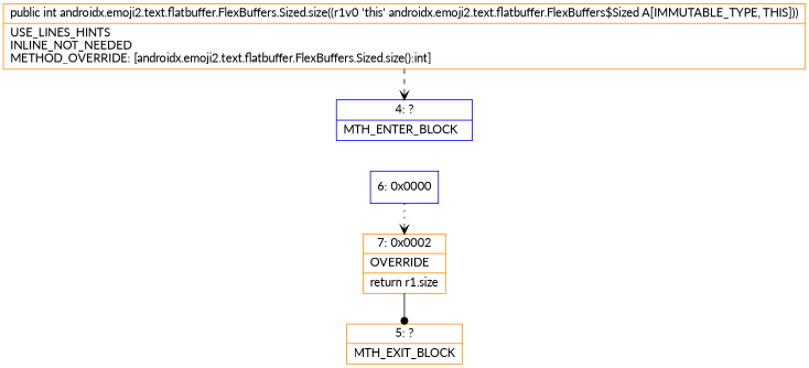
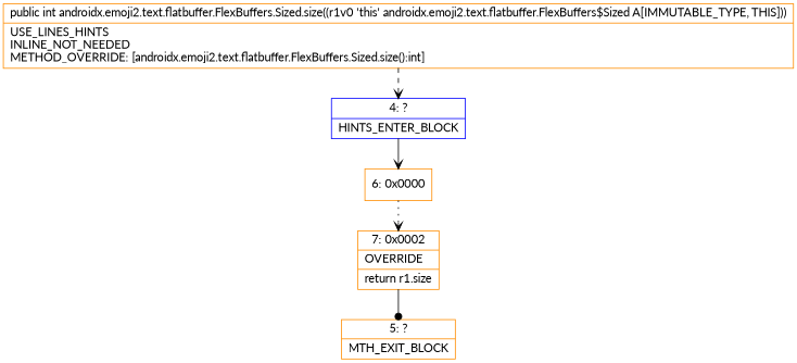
  digraph {
    fontname=Lato
    node [color=darkorange fontname=Lato shape=record]
    edge [arrowhead=vee fontname=Lato style=solid]
-   n1 [color=blue label="{4\:\ ?|MTH_ENTER_BLOCK\l}"]
-   n2 [color=blue label="{6\:\ 0x0000}"]
+   n1 [color=blue label="{4\:\ ?|HINTS_ENTER_BLOCK\l}"]
+   n2 [label="{6\:\ 0x0000}"]
    n3 [label="{7\:\ 0x0002|OVERRIDE\l|return r1.size\l}"]
    n4 [label="{5\:\ ?|MTH_EXIT_BLOCK\l}"]
    n5 [label="{public int androidx.emoji2.text.flatbuffer.FlexBuffers.Sized.size((r1v0 'this' androidx.emoji2.text.flatbuffer.FlexBuffers$Sized A[IMMUTABLE_TYPE, THIS]))  | USE_LINES_HINTS\lINLINE_NOT_NEEDED\lMETHOD_OVERRIDE: [androidx.emoji2.text.flatbuffer.FlexBuffers.Sized.size():int]\l}"]
+   n1 -> n2
    n2 -> n3 [style=dotted]
    n3 -> n4 [arrowhead=dot]
    n5 -> n1 [style=dashed]
  }
